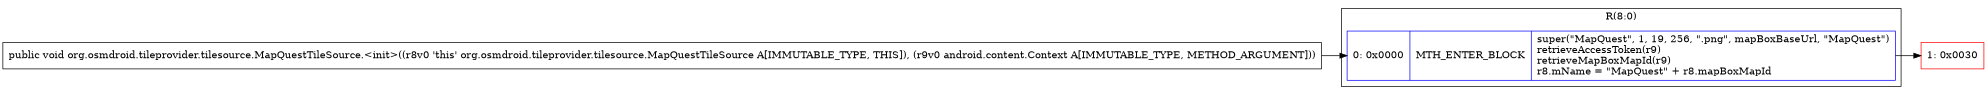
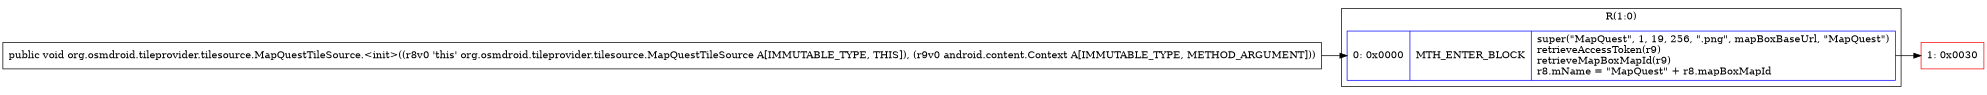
  digraph {
    rankdir=LR
    node [shape=record]
    n1 [color=blue label="{0\:\ 0x0000|MTH_ENTER_BLOCK\l|super(\"MapQuest\", 1, 19, 256, \".png\", mapBoxBaseUrl, \"MapQuest\")\lretrieveAccessToken(r9)\lretrieveMapBoxMapId(r9)\lr8.mName = \"MapQuest\" + r8.mapBoxMapId\l}"]
    n2 [color=red label="{1\:\ 0x0030}"]
    n3 [label="{public void org.osmdroid.tileprovider.tilesource.MapQuestTileSource.\<init\>((r8v0 'this' org.osmdroid.tileprovider.tilesource.MapQuestTileSource A[IMMUTABLE_TYPE, THIS]), (r9v0 android.content.Context A[IMMUTABLE_TYPE, METHOD_ARGUMENT])) }"]
    subgraph cluster_1 {
-     label="R(8:0)"
+     label="R(1:0)"
      n1
    }
    n1 -> n2
    n3 -> n1
  }
